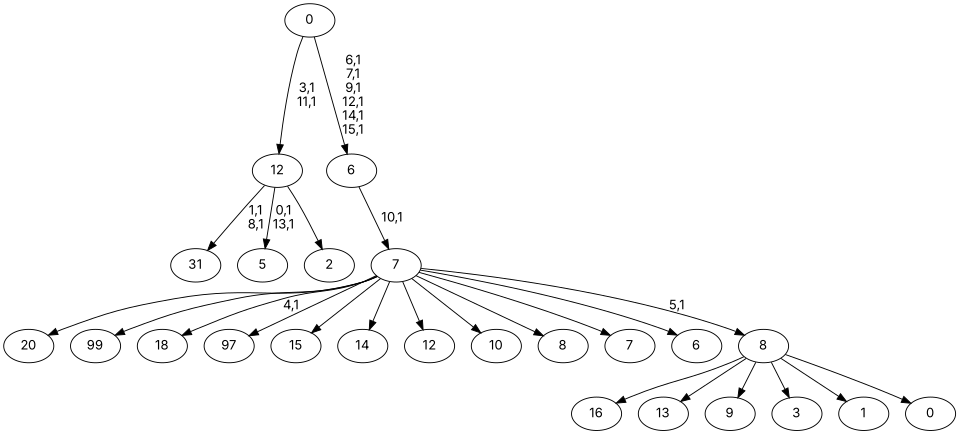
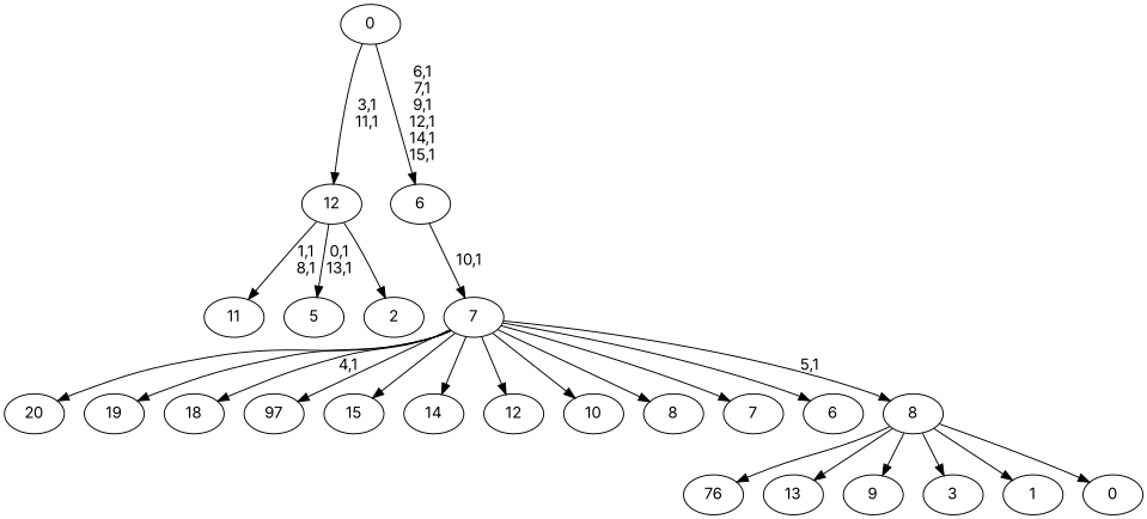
  digraph {
    fontname=Inter
    node [fontname=Inter]
    edge [fontname=Inter]
    n1 [label=20]
-   n2 [label=99]
+   n2 [label=19]
    n3 [label=18]
    n4 [label=97]
-   n5 [label=16]
+   n5 [label=76]
    n6 [label=15]
    n7 [label=14]
    n8 [label=13]
    n9 [label=12]
-   n10 [label=31]
+   n10 [label=11]
    n11 [label=10]
    n12 [label=9]
    n13 [label=8]
    n14 [label=7]
    n15 [label=6]
    n16 [label=5]
    n17 [label=3]
    n18 [label=2]
    12
    n20 [label=1]
    n21 [label=0]
    8
    7
    6
    0
    12 -> n10 [label="1,1\n8,1"]
    12 -> n16 [label="0,1\n13,1"]
    12 -> n18
    8 -> n5
    8 -> n8
    8 -> n12
    8 -> n17
    8 -> n20
    8 -> n21
    7 -> n1
    7 -> n2
    7 -> n3 [label="4,1"]
    7 -> n4
    7 -> n6
    7 -> n7
    7 -> n9
    7 -> n11
    7 -> n13
    7 -> n14
    7 -> n15
    7 -> 8 [label="5,1"]
    6 -> 7 [label="10,1"]
    0 -> 12 [label="3,1\n11,1"]
    0 -> 6 [label="6,1\n7,1\n9,1\n12,1\n14,1\n15,1"]
  }
